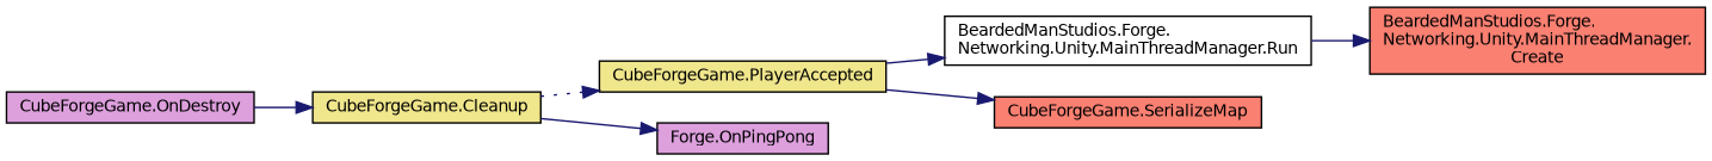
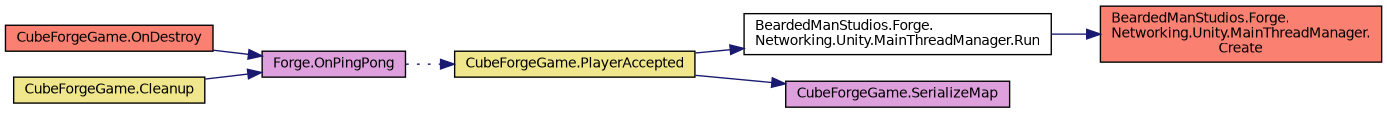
  digraph {
    rankdir=LR
    node [color=black fillcolor=plum fontname=Helvetica fontsize=10 shape=record style=filled]
    edge [color=midnightblue fontname=Helvetica fontsize=10 labelfontname=Helvetica labelfontsize=10 style=solid]
-   n1 [fontcolor=black height=0.2 label="CubeForgeGame.OnDestroy" width=0.4]
+   n1 [fillcolor=salmon fontcolor=black height=0.2 label="CubeForgeGame.OnDestroy" width=0.4]
    n2 [fillcolor=khaki height=0.2 label="CubeForgeGame.Cleanup" width=0.4]
    n3 [fillcolor=khaki height=0.2 label="CubeForgeGame.PlayerAccepted" width=0.4]
    n4 [height=0.2 label="Forge.OnPingPong" width=0.4]
    n5 [fillcolor=white height=0.2 label="BeardedManStudios.Forge.\lNetworking.Unity.MainThreadManager.Run" width=0.4]
-   n6 [fillcolor=salmon height=0.2 label="CubeForgeGame.SerializeMap" width=0.4]
+   n6 [height=0.2 label="CubeForgeGame.SerializeMap" width=0.4]
    n7 [fillcolor=salmon height=0.2 label="BeardedManStudios.Forge.\lNetworking.Unity.MainThreadManager.\lCreate" width=0.4]
-   n1 -> n2
-   n2 -> n3 [style=dotted]
+   n1 -> n4
+   n4 -> n3 [style=dotted]
    n2 -> n4
    n3 -> n5
    n3 -> n6
    n5 -> n7
  }
